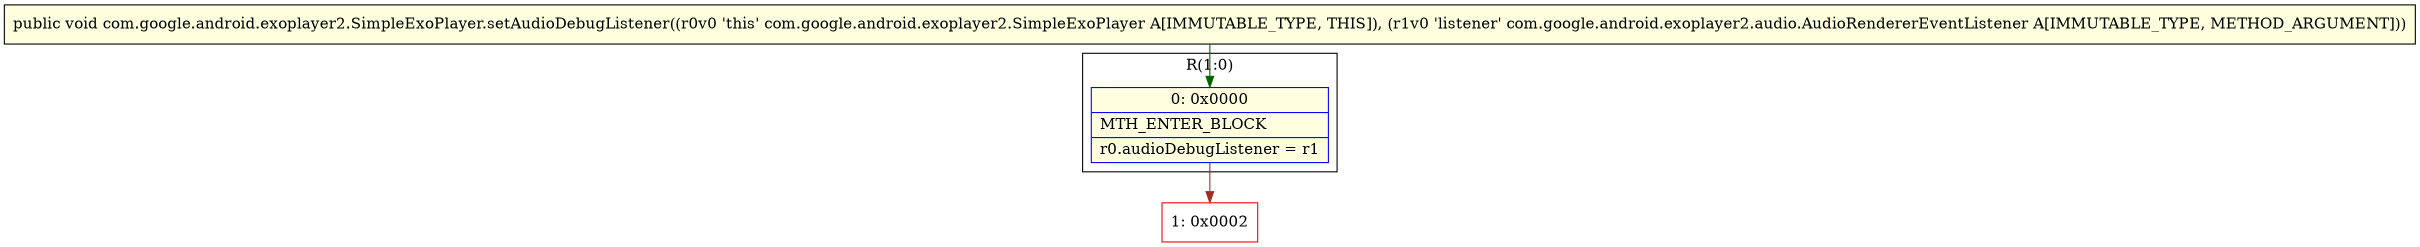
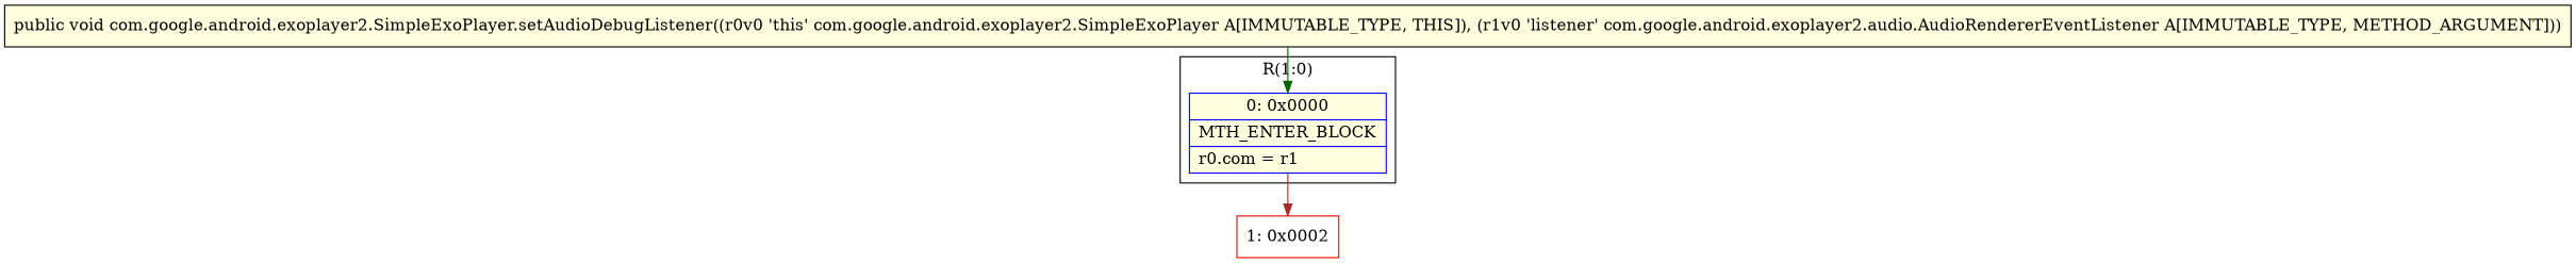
  digraph {
    node [shape=record style=filled fillcolor=lightyellow]
-   n1 [color=blue label="{0\:\ 0x0000|MTH_ENTER_BLOCK\l|r0.audioDebugListener = r1\l}"]
+   n1 [color=blue label="{0\:\ 0x0000|MTH_ENTER_BLOCK\l|r0.com = r1\l}"]
    n2 [color=red label="{1\:\ 0x0002}" fillcolor=white]
    n3 [label="{public void com.google.android.exoplayer2.SimpleExoPlayer.setAudioDebugListener((r0v0 'this' com.google.android.exoplayer2.SimpleExoPlayer A[IMMUTABLE_TYPE, THIS]), (r1v0 'listener' com.google.android.exoplayer2.audio.AudioRendererEventListener A[IMMUTABLE_TYPE, METHOD_ARGUMENT])) }"]
    subgraph cluster_1 {
      label="R(1:0)"
      n1
    }
    n1 -> n2 [color=brown]
    n3 -> n1 [color=darkgreen]
  }
